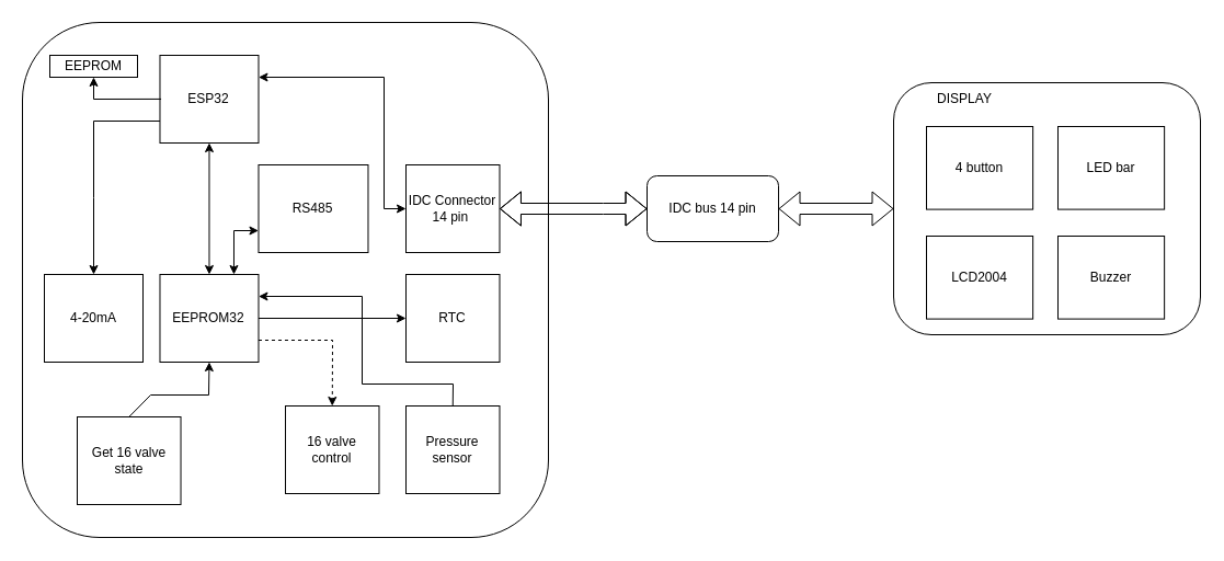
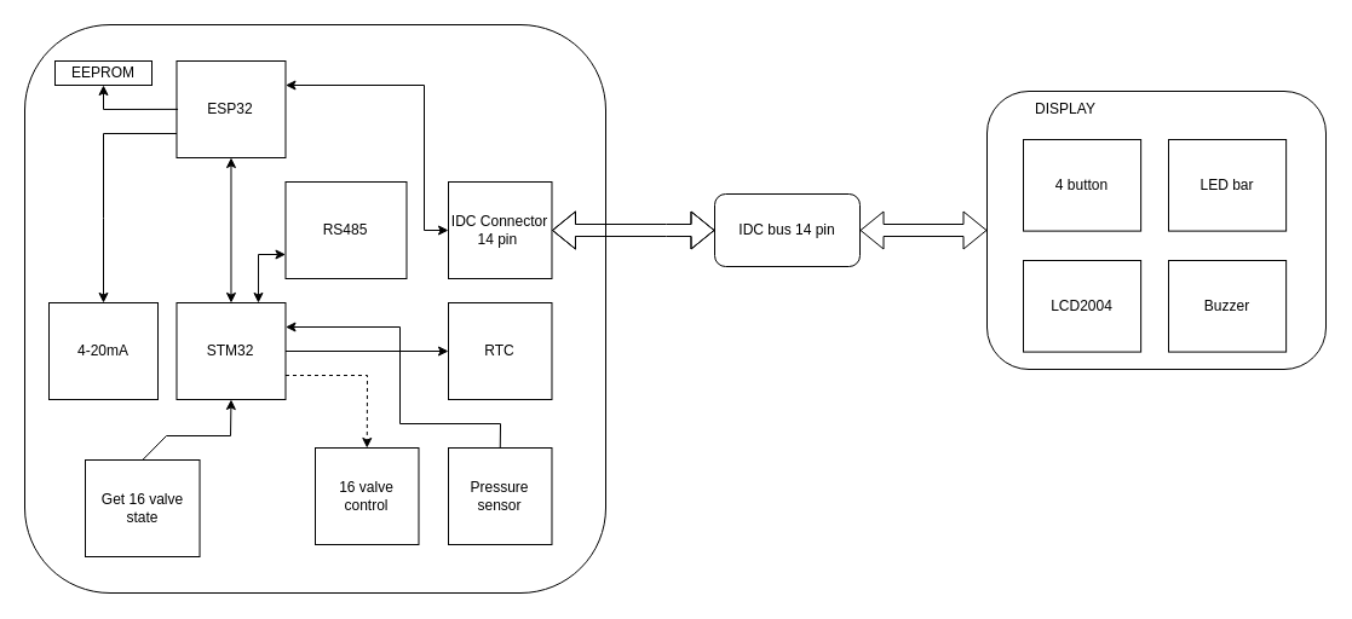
  <mxCell id="0" />
  <mxCell id="1" parent="0" />
  <mxCell id="2" value="" style="group" parent="1" vertex="1" connectable="0"><mxGeometry x="20" y="20" width="480" height="470" as="geometry" /></mxCell>
  <mxCell id="3" value="" style="rounded=1;whiteSpace=wrap;html=1;" parent="2" vertex="1"><mxGeometry width="480" height="470" as="geometry" /></mxCell>
  <mxCell id="4" style="edgeStyle=orthogonalEdgeStyle;rounded=0;orthogonalLoop=1;jettySize=auto;html=1;exitX=1;exitY=0.5;exitDx=0;exitDy=0;entryX=0;entryY=0.5;entryDx=0;entryDy=0;" parent="2" source="5" target="6" edge="1"><mxGeometry relative="1" as="geometry" /></mxCell>
- <mxCell id="5" value="EEPROM32" style="rounded=0;whiteSpace=wrap;html=1;" parent="2" vertex="1"><mxGeometry x="125.48" y="230" width="90" height="80" as="geometry" /></mxCell>
+ <mxCell id="5" value="STM32" style="rounded=0;whiteSpace=wrap;html=1;" parent="2" vertex="1"><mxGeometry x="125.48" y="230" width="90" height="80" as="geometry" /></mxCell>
  <mxCell id="6" value="RTC" style="rounded=0;whiteSpace=wrap;html=1;" parent="2" vertex="1"><mxGeometry x="350" y="230" width="85.48" height="80" as="geometry" /></mxCell>
  <mxCell id="7" value="Pressure sensor" style="rounded=0;whiteSpace=wrap;html=1;" parent="2" vertex="1"><mxGeometry x="350" y="350" width="85.48" height="80" as="geometry" /></mxCell>
  <mxCell id="8" value="RS485" style="rounded=0;whiteSpace=wrap;html=1;" parent="2" vertex="1"><mxGeometry x="215.48" y="130" width="100" height="80" as="geometry" /></mxCell>
  <mxCell id="9" value="16 valve control" style="rounded=0;whiteSpace=wrap;html=1;" parent="2" vertex="1"><mxGeometry x="240" y="350" width="85.48" height="80" as="geometry" /></mxCell>
  <mxCell id="10" value="Get 16 valve state" style="rounded=0;whiteSpace=wrap;html=1;" parent="2" vertex="1"><mxGeometry x="50" y="360" width="94.52" height="80" as="geometry" /></mxCell>
  <mxCell id="11" value="IDC Connector 14 pin&amp;nbsp;" style="rounded=0;whiteSpace=wrap;html=1;" parent="2" vertex="1"><mxGeometry x="350" y="130" width="85.48" height="80" as="geometry" /></mxCell>
  <mxCell id="12" value="" style="endArrow=classic;html=1;rounded=0;exitX=1;exitY=0.75;exitDx=0;exitDy=0;entryX=0.5;entryY=0;entryDx=0;entryDy=0;dashed=1;" parent="2" source="5" target="9" edge="1"><mxGeometry width="50" height="50" relative="1" as="geometry"><mxPoint x="240" y="330" as="sourcePoint" /><mxPoint x="290" y="280" as="targetPoint" /><Array as="points"><mxPoint x="283" y="290" /></Array></mxGeometry></mxCell>
  <mxCell id="13" value="" style="endArrow=classic;html=1;rounded=0;exitX=0.5;exitY=0;exitDx=0;exitDy=0;entryX=0.5;entryY=1;entryDx=0;entryDy=0;" parent="2" source="10" target="5" edge="1"><mxGeometry width="50" height="50" relative="1" as="geometry"><mxPoint x="200" y="360" as="sourcePoint" /><mxPoint x="250" y="310" as="targetPoint" /><Array as="points"><mxPoint x="117" y="340" /><mxPoint x="170" y="340" /></Array></mxGeometry></mxCell>
  <mxCell id="14" value="" style="endArrow=classic;html=1;rounded=0;entryX=1;entryY=0.25;entryDx=0;entryDy=0;exitX=0.5;exitY=0;exitDx=0;exitDy=0;" parent="2" source="7" target="5" edge="1"><mxGeometry width="50" height="50" relative="1" as="geometry"><mxPoint x="240" y="270" as="sourcePoint" /><mxPoint x="290" y="220" as="targetPoint" /><Array as="points"><mxPoint x="393" y="330" /><mxPoint x="310" y="330" /><mxPoint x="310" y="250" /></Array></mxGeometry></mxCell>
  <mxCell id="15" value="ESP32" style="rounded=0;whiteSpace=wrap;html=1;" parent="2" vertex="1"><mxGeometry x="125.48" y="30" width="90" height="80" as="geometry" /></mxCell>
  <mxCell id="16" value="" style="endArrow=classic;startArrow=classic;html=1;rounded=0;exitX=0.5;exitY=0;exitDx=0;exitDy=0;entryX=0.5;entryY=1;entryDx=0;entryDy=0;" parent="2" source="5" target="15" edge="1"><mxGeometry width="50" height="50" relative="1" as="geometry"><mxPoint x="150" y="230" as="sourcePoint" /><mxPoint x="200" y="180" as="targetPoint" /></mxGeometry></mxCell>
  <mxCell id="17" value="" style="endArrow=classic;startArrow=classic;html=1;rounded=0;exitX=1;exitY=0.25;exitDx=0;exitDy=0;entryX=0;entryY=0.5;entryDx=0;entryDy=0;" parent="2" source="15" target="11" edge="1"><mxGeometry width="50" height="50" relative="1" as="geometry"><mxPoint x="300" y="170" as="sourcePoint" /><mxPoint x="350" y="120" as="targetPoint" /><Array as="points"><mxPoint x="330" y="50" /><mxPoint x="330" y="170" /></Array></mxGeometry></mxCell>
  <mxCell id="18" value="4-20mA" style="rounded=0;whiteSpace=wrap;html=1;" parent="2" vertex="1"><mxGeometry x="20" y="230" width="90" height="80" as="geometry" /></mxCell>
  <mxCell id="19" value="" style="endArrow=classic;html=1;rounded=0;exitX=0;exitY=0.75;exitDx=0;exitDy=0;entryX=0.5;entryY=0;entryDx=0;entryDy=0;" parent="2" source="15" target="18" edge="1"><mxGeometry width="50" height="50" relative="1" as="geometry"><mxPoint x="130" y="240" as="sourcePoint" /><mxPoint x="180" y="190" as="targetPoint" /><Array as="points"><mxPoint x="65" y="90" /><mxPoint x="65" y="160" /></Array></mxGeometry></mxCell>
  <mxCell id="20" value="EEPROM" style="rounded=0;whiteSpace=wrap;html=1;" parent="2" vertex="1"><mxGeometry x="25" y="30" width="80" height="20" as="geometry" /></mxCell>
  <mxCell id="21" value="" style="endArrow=classic;html=1;rounded=0;entryX=0.5;entryY=1;entryDx=0;entryDy=0;exitX=0.012;exitY=0.499;exitDx=0;exitDy=0;exitPerimeter=0;" parent="2" source="15" target="20" edge="1"><mxGeometry width="50" height="50" relative="1" as="geometry"><mxPoint x="120" y="70" as="sourcePoint" /><mxPoint x="210" y="110" as="targetPoint" /><Array as="points"><mxPoint x="65" y="70" /></Array></mxGeometry></mxCell>
  <mxCell id="22" value="" style="endArrow=classic;startArrow=classic;html=1;rounded=0;exitX=0.75;exitY=0;exitDx=0;exitDy=0;entryX=0;entryY=0.75;entryDx=0;entryDy=0;" parent="2" source="5" target="8" edge="1"><mxGeometry width="50" height="50" relative="1" as="geometry"><mxPoint x="180" y="240" as="sourcePoint" /><mxPoint x="180" y="120" as="targetPoint" /><Array as="points"><mxPoint x="193" y="190" /></Array></mxGeometry></mxCell>
  <mxCell id="23" value="" style="group" parent="1" vertex="1" connectable="0"><mxGeometry x="815" y="75" width="280" height="230" as="geometry" /></mxCell>
  <mxCell id="24" value="" style="rounded=1;whiteSpace=wrap;html=1;" parent="23" vertex="1"><mxGeometry width="280" height="230" as="geometry" /></mxCell>
  <mxCell id="25" value="LCD2004" style="rounded=0;whiteSpace=wrap;html=1;" parent="23" vertex="1"><mxGeometry x="29.998" y="140" width="97.143" height="75.6" as="geometry" /></mxCell>
  <mxCell id="26" value="LED bar" style="rounded=0;whiteSpace=wrap;html=1;" parent="23" vertex="1"><mxGeometry x="150.003" y="40" width="97.143" height="75.6" as="geometry" /></mxCell>
  <mxCell id="27" value="4 button&lt;br&gt;" style="rounded=0;whiteSpace=wrap;html=1;" parent="23" vertex="1"><mxGeometry x="29.998" y="40" width="97.143" height="75.6" as="geometry" /></mxCell>
  <mxCell id="28" value="Buzzer" style="rounded=0;whiteSpace=wrap;html=1;" parent="23" vertex="1"><mxGeometry x="150.003" y="140" width="97.143" height="75.6" as="geometry" /></mxCell>
  <mxCell id="29" value="DISPLAY" style="text;html=1;strokeColor=none;fillColor=none;align=center;verticalAlign=middle;whiteSpace=wrap;rounded=0;" parent="23" vertex="1"><mxGeometry x="35" width="60" height="30" as="geometry" /></mxCell>
  <mxCell id="30" value="IDC bus 14 pin" style="rounded=1;whiteSpace=wrap;html=1;" parent="1" vertex="1"><mxGeometry x="590" y="160" width="120" height="60" as="geometry" /></mxCell>
  <mxCell id="31" value="" style="shape=flexArrow;endArrow=classic;startArrow=classic;html=1;rounded=0;entryX=0;entryY=0.5;entryDx=0;entryDy=0;exitX=1;exitY=0.5;exitDx=0;exitDy=0;" parent="1" source="30" target="24" edge="1"><mxGeometry width="100" height="100" relative="1" as="geometry"><mxPoint x="650" y="120" as="sourcePoint" /><mxPoint x="750" y="20" as="targetPoint" /></mxGeometry></mxCell>
  <mxCell id="32" value="" style="shape=flexArrow;endArrow=classic;startArrow=classic;html=1;rounded=0;entryX=0;entryY=0.5;entryDx=0;entryDy=0;exitX=1;exitY=0.5;exitDx=0;exitDy=0;" parent="1" source="11" target="30" edge="1"><mxGeometry width="100" height="100" relative="1" as="geometry"><mxPoint x="540" y="250" as="sourcePoint" /><mxPoint x="640" y="150" as="targetPoint" /><Array as="points"><mxPoint x="550" y="190" /></Array></mxGeometry></mxCell>
